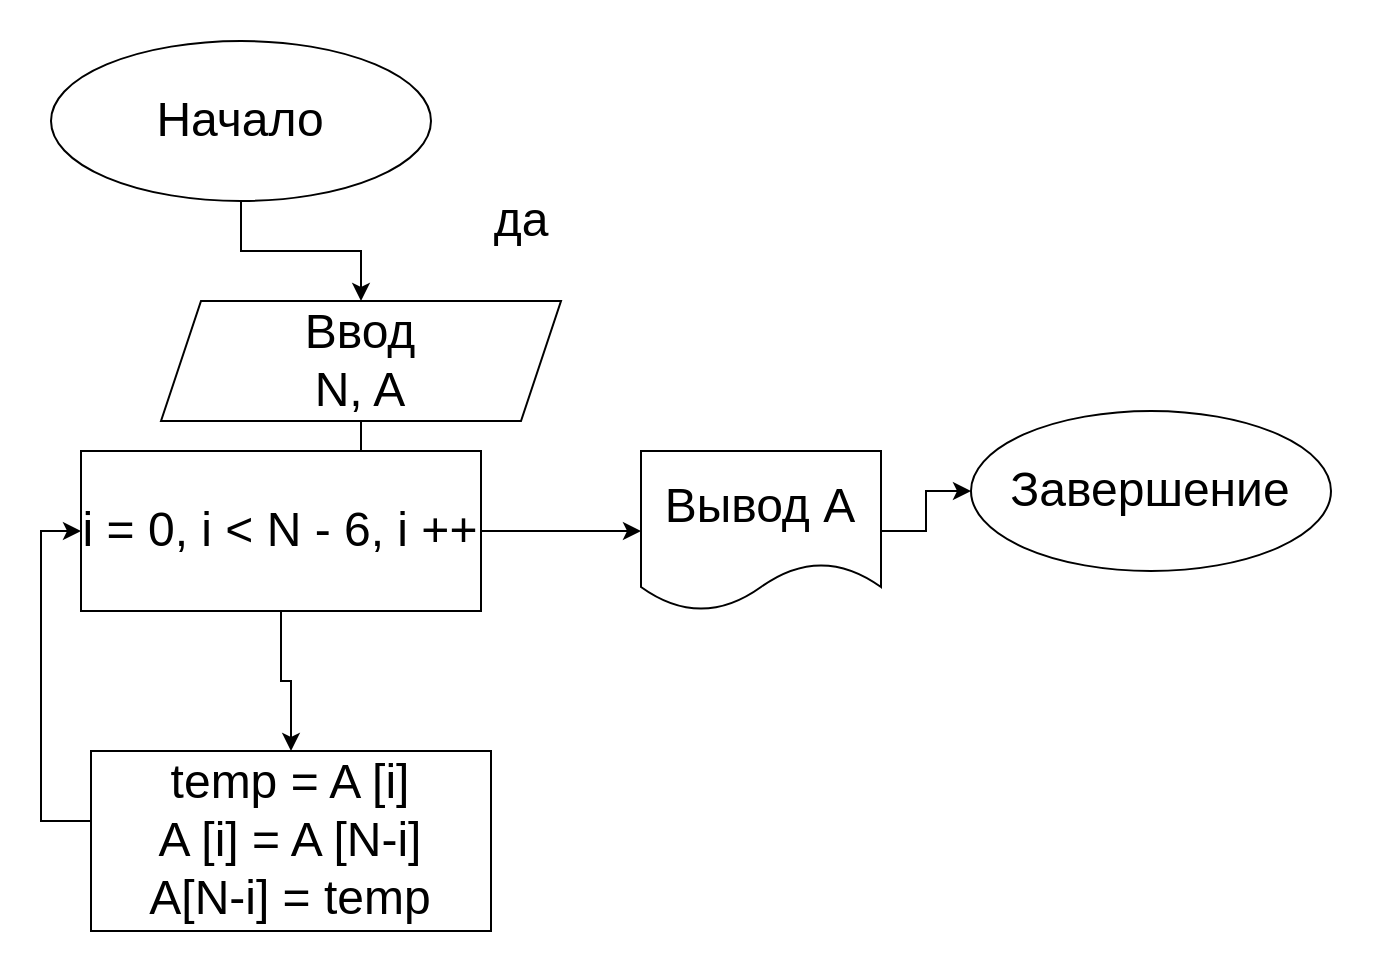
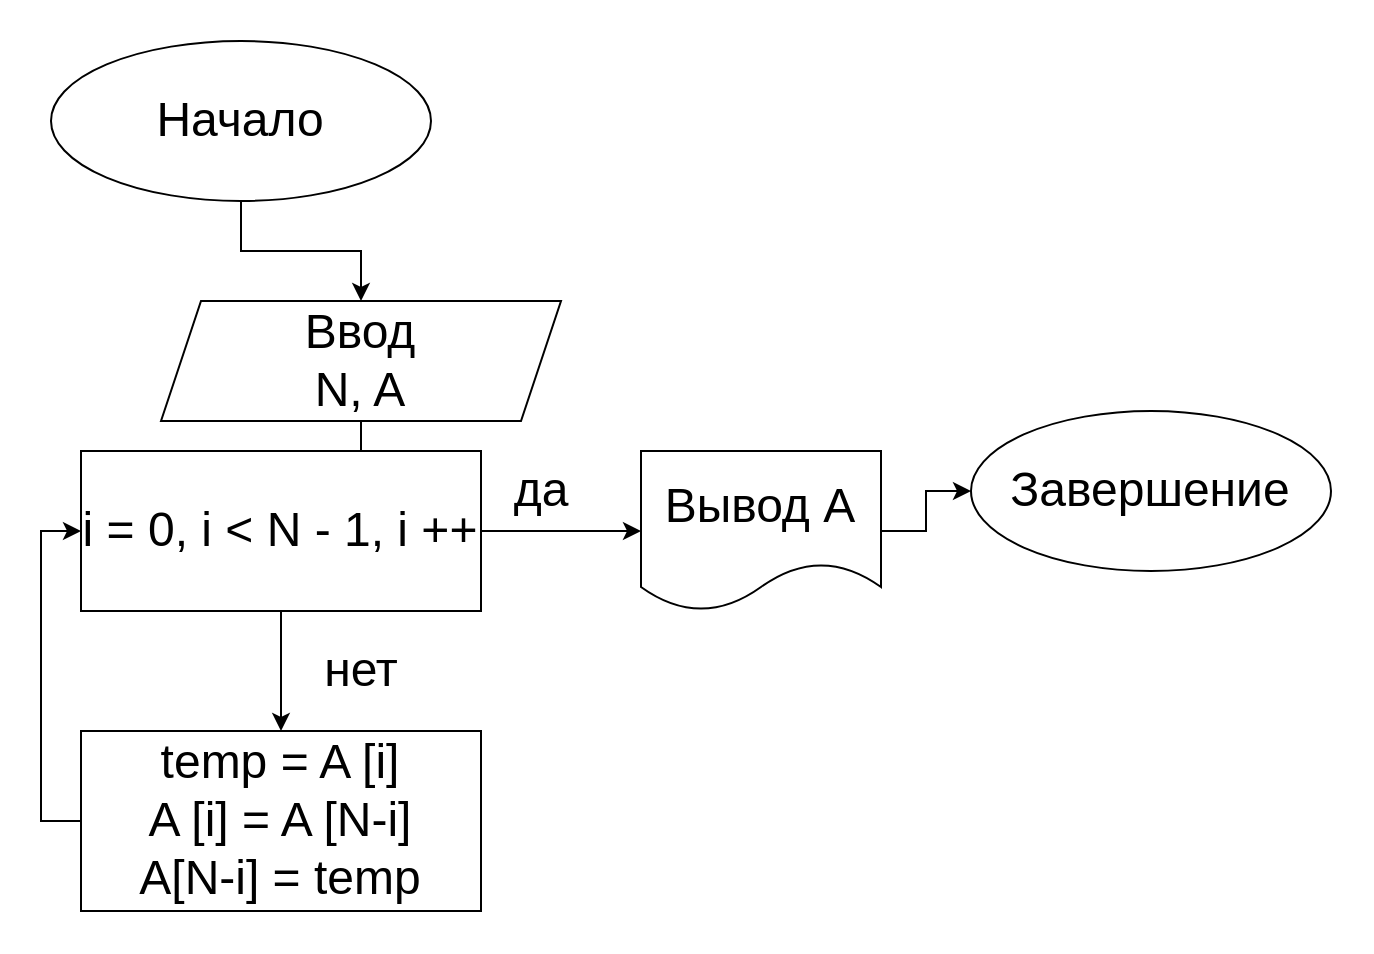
  <mxCell id="0" />
  <mxCell id="1" parent="0" />
  <mxCell id="2" value="" style="edgeStyle=orthogonalEdgeStyle;rounded=0;orthogonalLoop=1;jettySize=auto;html=1;fontSize=24;" edge="1" parent="1" source="3" target="5"><mxGeometry relative="1" as="geometry" /></mxCell>
  <mxCell id="3" value="Начало" style="ellipse;whiteSpace=wrap;html=1;fontSize=24;" vertex="1" parent="1"><mxGeometry x="25" y="20" width="190" height="80" as="geometry" /></mxCell>
  <mxCell id="4" value="" style="edgeStyle=orthogonalEdgeStyle;rounded=0;orthogonalLoop=1;jettySize=auto;html=1;fontSize=24;" edge="1" parent="1" source="5" target="8"><mxGeometry relative="1" as="geometry" /></mxCell>
  <mxCell id="5" value="Ввод&lt;br&gt;N, A" style="shape=parallelogram;perimeter=parallelogramPerimeter;whiteSpace=wrap;html=1;fixedSize=1;fontSize=24;" vertex="1" parent="1"><mxGeometry x="80" y="150" width="200" height="60" as="geometry" /></mxCell>
  <mxCell id="6" value="" style="edgeStyle=orthogonalEdgeStyle;rounded=0;orthogonalLoop=1;jettySize=auto;html=1;fontSize=24;" edge="1" parent="1" source="8" target="10"><mxGeometry relative="1" as="geometry" /></mxCell>
  <mxCell id="7" value="" style="edgeStyle=orthogonalEdgeStyle;rounded=0;orthogonalLoop=1;jettySize=auto;html=1;fontSize=24;" edge="1" parent="1" source="8" target="12"><mxGeometry relative="1" as="geometry" /></mxCell>
- <mxCell id="8" value="i = 0, i &amp;lt; N - 6, i ++" style="whiteSpace=wrap;html=1;fontSize=24;" vertex="1" parent="1"><mxGeometry x="40" y="225" width="200" height="80" as="geometry" /></mxCell>
+ <mxCell id="8" value="i = 0, i &amp;lt; N - 1, i ++" style="whiteSpace=wrap;html=1;fontSize=24;" vertex="1" parent="1"><mxGeometry x="40" y="225" width="200" height="80" as="geometry" /></mxCell>
  <mxCell id="9" value="" style="edgeStyle=orthogonalEdgeStyle;rounded=0;orthogonalLoop=1;jettySize=auto;html=1;fontSize=24;" edge="1" parent="1" source="10" target="15"><mxGeometry relative="1" as="geometry" /></mxCell>
  <mxCell id="10" value="Вывод А" style="shape=document;whiteSpace=wrap;html=1;boundedLbl=1;fontSize=24;" vertex="1" parent="1"><mxGeometry x="320" y="225" width="120" height="80" as="geometry" /></mxCell>
  <mxCell id="11" style="edgeStyle=orthogonalEdgeStyle;rounded=0;orthogonalLoop=1;jettySize=auto;html=1;entryX=0;entryY=0.5;entryDx=0;entryDy=0;fontSize=24;" edge="1" parent="1" source="12" target="8"><mxGeometry relative="1" as="geometry"><Array as="points"><mxPoint x="20" y="410" /><mxPoint x="20" y="265" /></Array></mxGeometry></mxCell>
- <mxCell id="12" value="temp = A [i]&lt;br&gt;A [i] = A [N-i]&lt;br&gt;A[N-i] = temp" style="whiteSpace=wrap;html=1;fontSize=24;" vertex="1" parent="1"><mxGeometry x="45" y="375" width="200" height="90" as="geometry" /></mxCell>
- <mxCell id="13" value="да" style="text;html=1;align=center;verticalAlign=middle;resizable=0;points=[];autosize=1;strokeColor=none;fillColor=none;fontSize=24;" vertex="1" parent="1"><mxGeometry x="235" y="90" width="50" height="40" as="geometry" /></mxCell>
+ <mxCell id="12" value="temp = A [i]&lt;br&gt;A [i] = A [N-i]&lt;br&gt;A[N-i] = temp" style="whiteSpace=wrap;html=1;fontSize=24;" vertex="1" parent="1"><mxGeometry x="40" y="365" width="200" height="90" as="geometry" /></mxCell>
+ <mxCell id="13" value="да" style="text;html=1;align=center;verticalAlign=middle;resizable=0;points=[];autosize=1;strokeColor=none;fillColor=none;fontSize=24;" vertex="1" parent="1"><mxGeometry x="245" y="225" width="50" height="40" as="geometry" /></mxCell>
+ <mxCell id="14" value="нет" style="text;html=1;align=center;verticalAlign=middle;resizable=0;points=[];autosize=1;strokeColor=none;fillColor=none;fontSize=24;" vertex="1" parent="1"><mxGeometry x="150" y="315" width="60" height="40" as="geometry" /></mxCell>
  <mxCell id="15" value="Завершение" style="ellipse;whiteSpace=wrap;html=1;fontSize=24;" vertex="1" parent="1"><mxGeometry x="485" y="205" width="180" height="80" as="geometry" /></mxCell>
